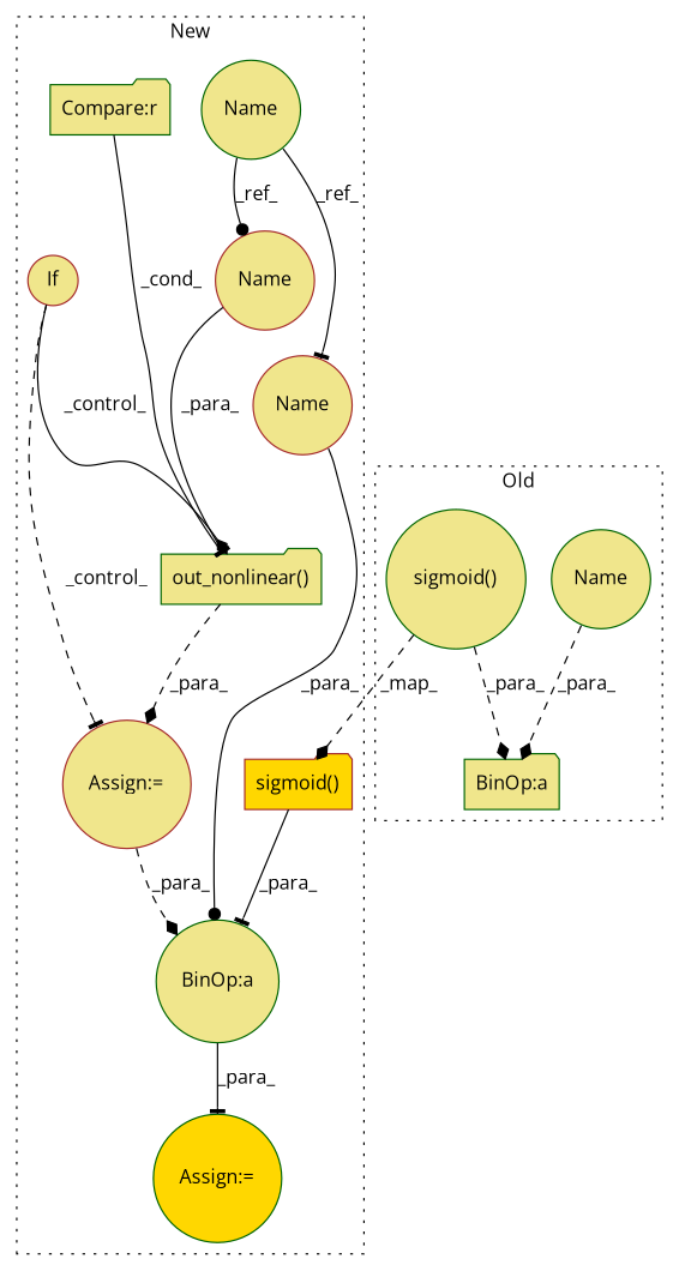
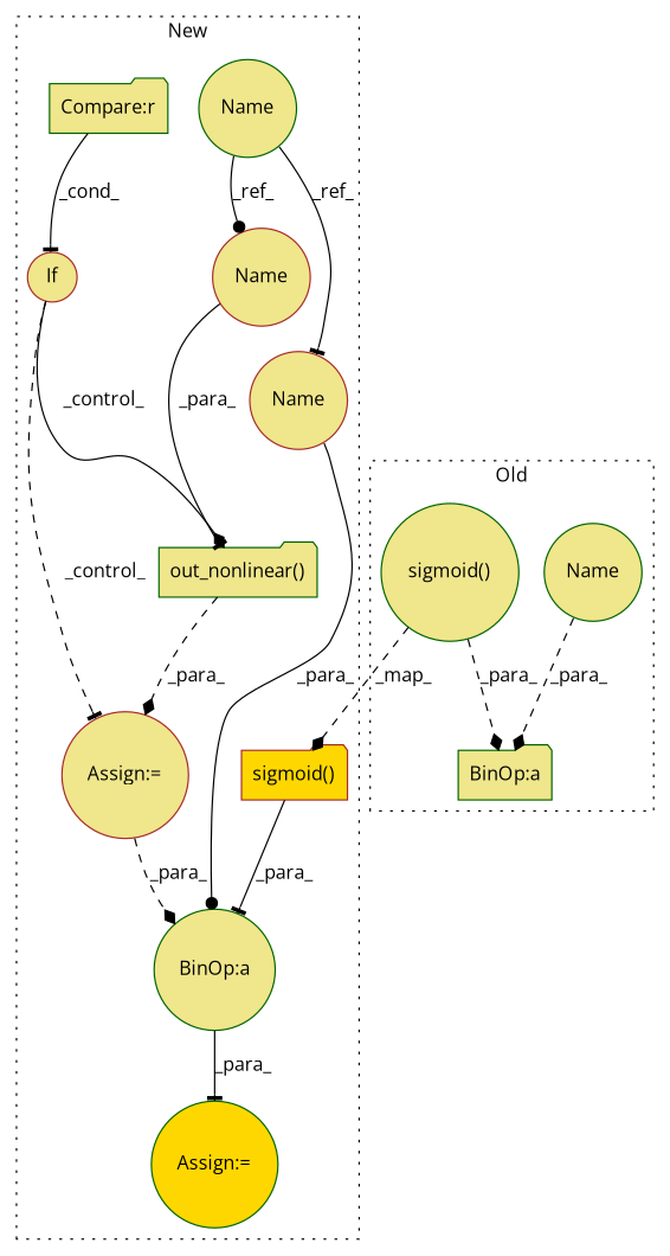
  digraph {
    fontname="Open Sans"
    node [a=87 color=darkgreen fillcolor=khaki fontname="Open Sans" l=3 shape=circle style=filled]
    edge [arrowhead=tee fontname="Open Sans" style=solid]
    n1 [a=75 color=brown fillcolor=gold l="14,1" label="sigmoid()" s="1341,1361" shape=folder]
    n2 [a=68 fillcolor=gold label="Assign:=" s=1377]
    n3 [a=82 label="BinOp:a" s=1388]
    n4 [a=75 l="19,1" label="out_nonlinear()" s="1286,1313" shape=folder]
    n5 [a=96 color=brown l="3,14" label=If s="1228,1261"]
    n6 [l=8 label=Name s=1154]
    n7 [a=40 l=30 label="Compare:r" s=1231 shape=folder]
    n8 [a=68 color=brown label="Assign:=" s=1283]
    n9 [color=brown l=8 label=Name s=1380]
    n10 [color=brown l=8 label=Name s=1305]
    n11 [a=75 l="14,1" label="sigmoid()" s="937,960"]
    n12 [a=82 label="BinOp:a" s=934 shape=folder]
    n13 [l=1 label=Name s=933]
    subgraph cluster_1 {
      label=New
      style=dotted
      n1
      n2
      n3
      n4
      n5
      n6
      n7
      n8
      n9
      n10
    }
    subgraph cluster_2 {
      label=Old
      style=dotted
      n11
      n12
      n13
    }
    n1 -> n3 [label=_para_]
    n3 -> n2 [label=_para_]
    n4 -> n8 [arrowhead=diamond label=_para_ style=dashed]
    n5 -> n4 [arrowhead=diamond label=_control_]
    n5 -> n8 [label=_control_ style=dashed]
    n6 -> n9 [label=_ref_]
    n6 -> n10 [arrowhead=dot label=_ref_]
-   n7 -> n4 [label=_cond_]
+   n7 -> n5 [label=_cond_]
    n8 -> n3 [arrowhead=diamond label=_para_ style=dashed]
    n9 -> n3 [arrowhead=dot label=_para_]
    n10 -> n4 [label=_para_]
    n11 -> n1 [arrowhead=diamond label=_map_ style=dashed]
    n11 -> n12 [arrowhead=diamond label=_para_ style=dashed]
    n13 -> n12 [arrowhead=diamond label=_para_ style=dashed]
  }
